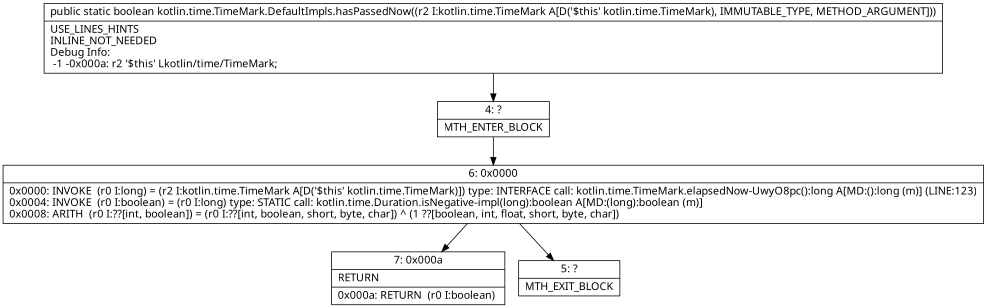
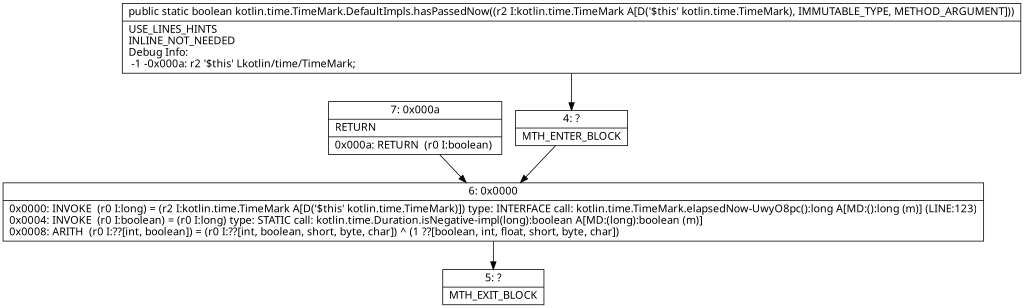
  digraph {
    fontname="Noto Sans"
    node [fontname="Noto Sans" shape=record]
    edge [fontname="Noto Sans"]
    n1 [label="{4\:\ ?|MTH_ENTER_BLOCK\l}"]
    n2 [label="{6\:\ 0x0000|0x0000: INVOKE  (r0 I:long) = (r2 I:kotlin.time.TimeMark A[D('$this' kotlin.time.TimeMark)]) type: INTERFACE call: kotlin.time.TimeMark.elapsedNow\-UwyO8pc():long A[MD:():long (m)] (LINE:123)\l0x0004: INVOKE  (r0 I:boolean) = (r0 I:long) type: STATIC call: kotlin.time.Duration.isNegative\-impl(long):boolean A[MD:(long):boolean (m)]\l0x0008: ARITH  (r0 I:??[int, boolean]) = (r0 I:??[int, boolean, short, byte, char]) ^ (1 ??[boolean, int, float, short, byte, char]) \l}"]
    n3 [label="{7\:\ 0x000a|RETURN\l|0x000a: RETURN  (r0 I:boolean) \l}"]
    n4 [label="{5\:\ ?|MTH_EXIT_BLOCK\l}"]
    n5 [label="{public static boolean kotlin.time.TimeMark.DefaultImpls.hasPassedNow((r2 I:kotlin.time.TimeMark A[D('$this' kotlin.time.TimeMark), IMMUTABLE_TYPE, METHOD_ARGUMENT]))  | USE_LINES_HINTS\lINLINE_NOT_NEEDED\lDebug Info:\l  \-1 \-0x000a: r2 '$this' Lkotlin\/time\/TimeMark;\l}"]
    n1 -> n2
-   n2 -> n3
+   n3 -> n2
    n2 -> n4
    n5 -> n1
  }
